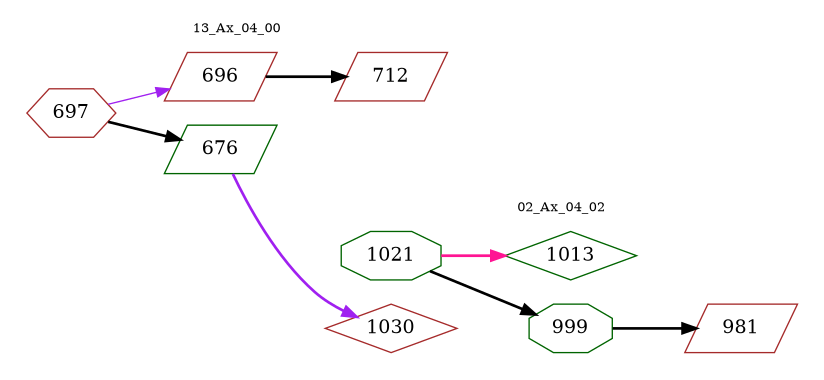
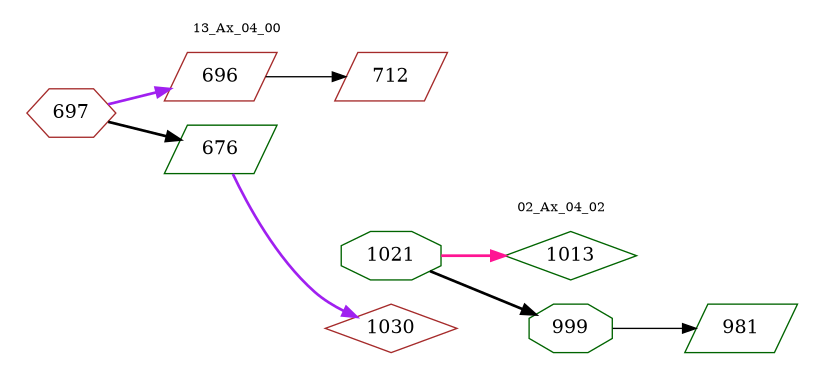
  digraph {
    rankdir=LR
    node [color=darkgreen shape=parallelogram]
    edge [color=black style=bold]
    n1 [label=1021 shape=octagon]
    n2 [label=999 shape=octagon]
    n3 [color=brown label=1030 shape=diamond]
    n4 [label=1013 shape=diamond]
-   n5 [color=brown label=981]
+   n5 [label=981]
    n6 [color=brown label=697 shape=hexagon]
    n7 [label=676]
    n8 [color=brown label=696]
    n9 [color=brown label=712]
    subgraph cluster_1 {
      color=white
      fontsize=10
      label="02_Ax_04_02"
      n1
      n2
      n3
      n4
      n5
    }
    subgraph cluster_2 {
      color=white
      fontsize=10
      label="13_Ax_04_00"
      n6
      n7
      n8
      n9
    }
    n1 -> n2
    n1 -> n4 [color=deeppink]
-   n2 -> n5
+   n2 -> n5 [style=solid]
    n6 -> n7
-   n6 -> n8 [color=purple style=solid]
+   n6 -> n8 [color=purple]
    n7 -> n3 [color=purple]
-   n8 -> n9
+   n8 -> n9 [style=solid]
  }
